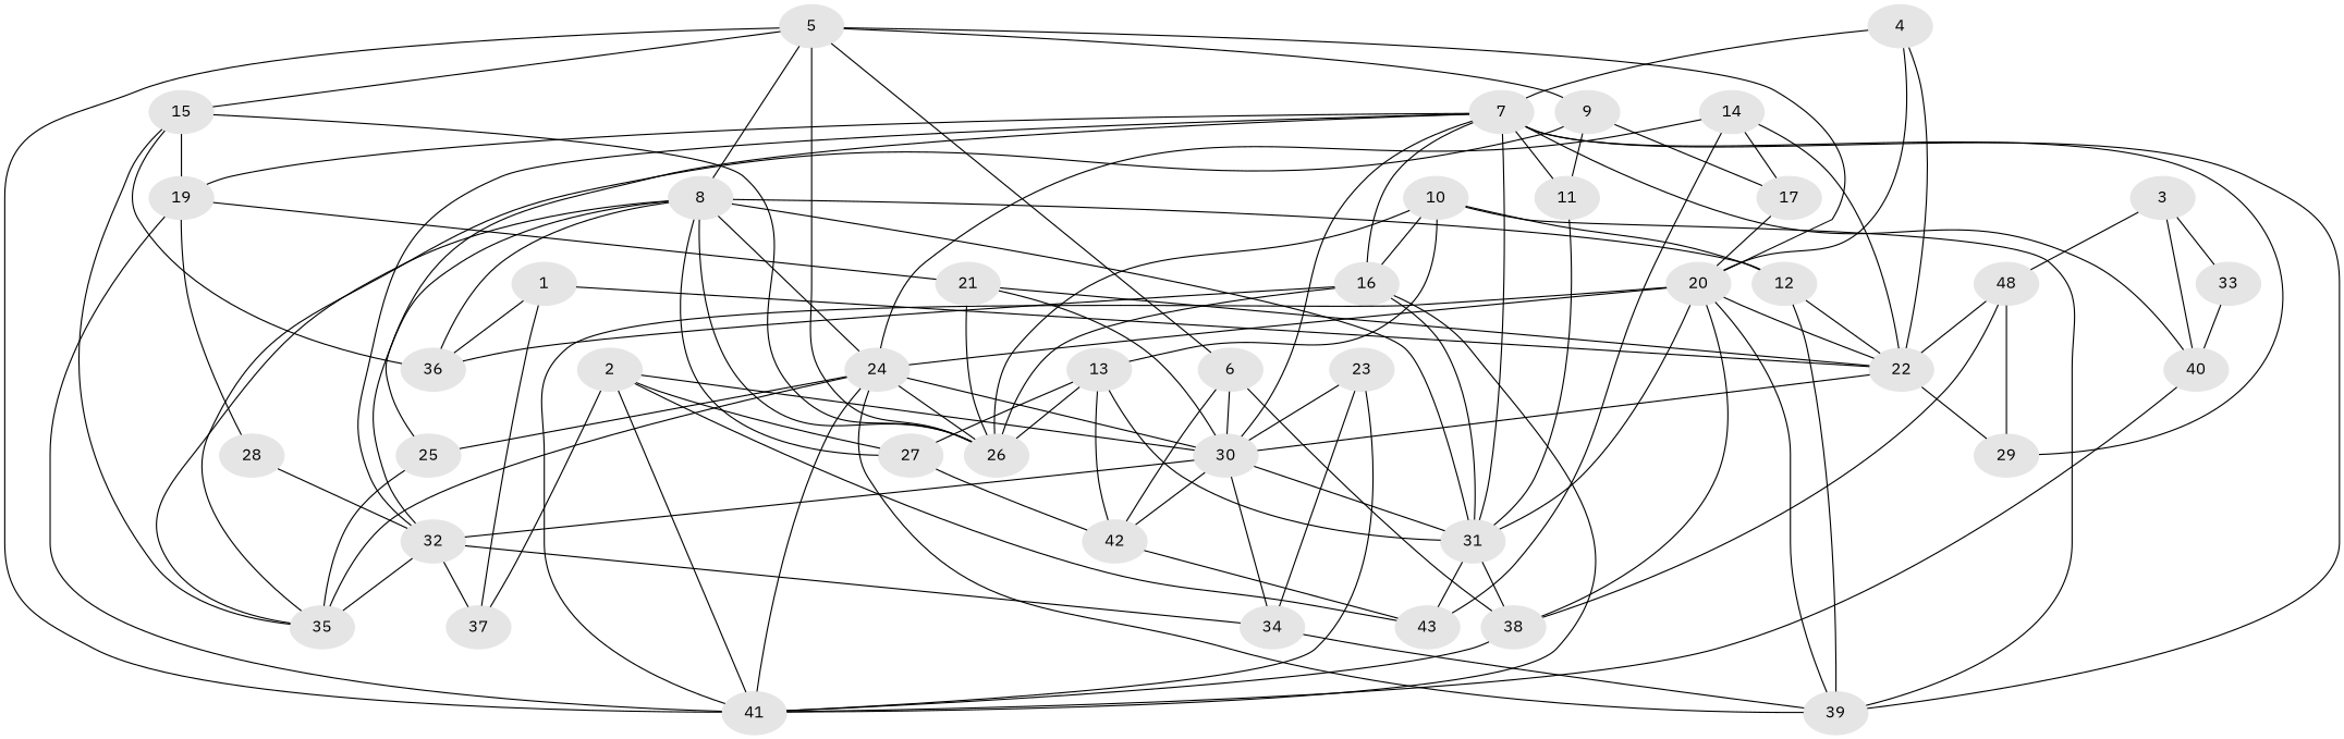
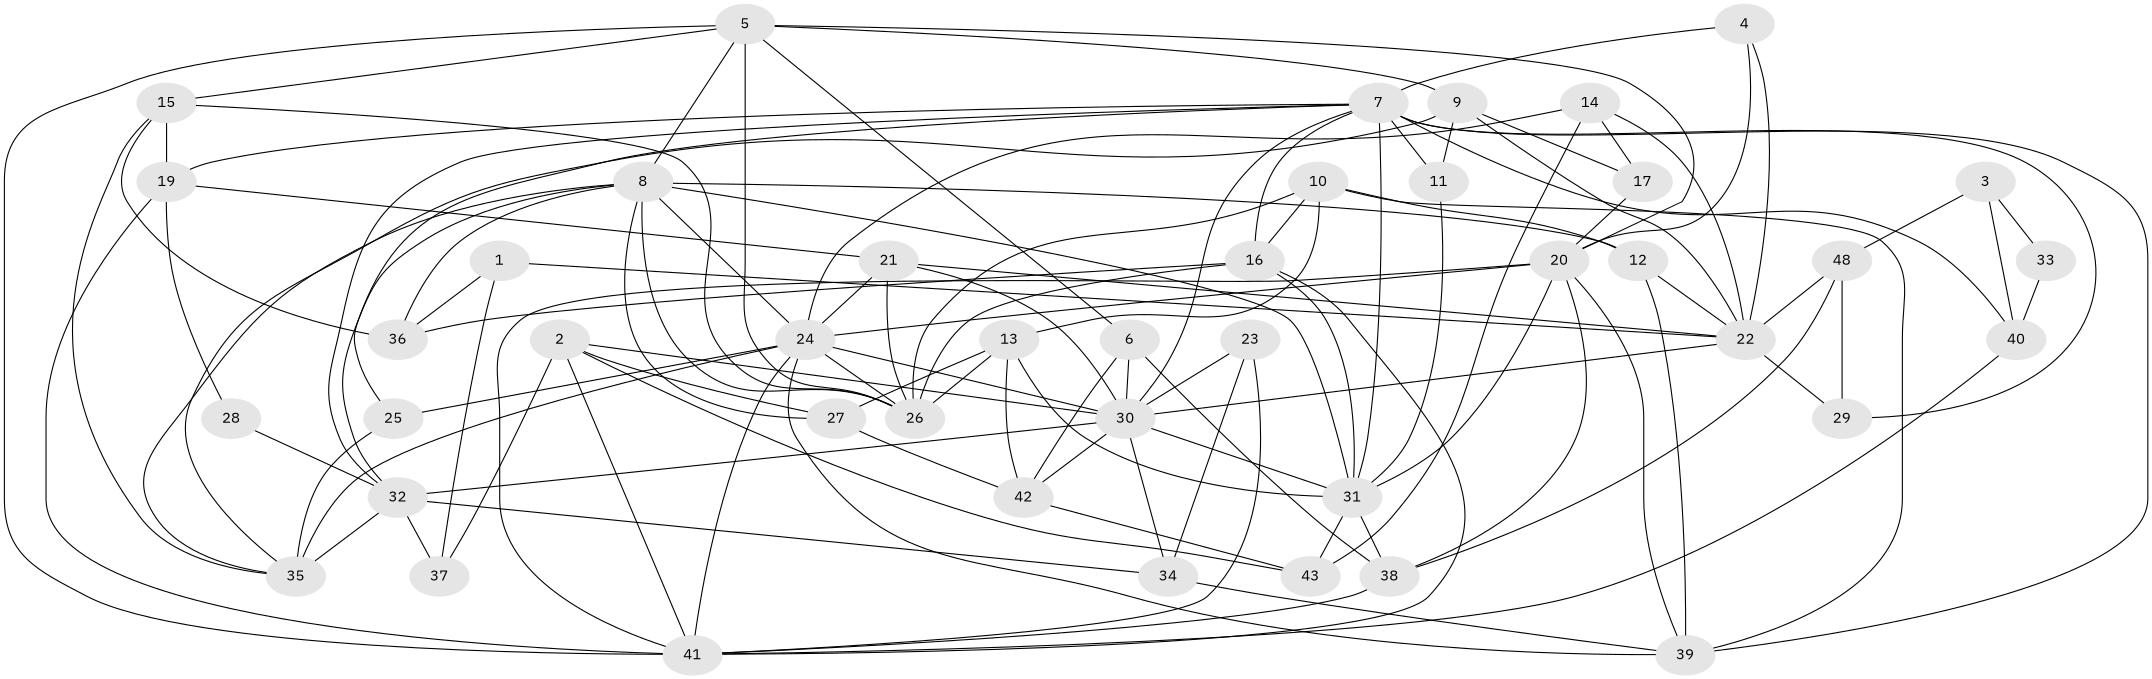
  graph {
    fontname="IBM Plex Sans"
    node [color=gray90 fontname="IBM Plex Sans" style=filled]
    edge [fontname="IBM Plex Sans" weight=1.0]
    1
    22
    36
    37
    30
    29
    2
    27
    41
    43
    42
    31
    32
    34
    n15 [label=48]
    3
    33
    40
    38
    4
    7
    20
    11
    16
    19
    25
    39
    24
    5
    6
    8
    9
    15
    26
    12
    35
    17
    28
    21
    10
    13
    14
    23
    1 -- 22
    1 -- 36
    1 -- 37
    22 -- 30
    22 -- 29
    30 -- 42
    30 -- 31 [weight=2.0]
    30 -- 32
    30 -- 34
    2 -- 37
    2 -- 30
    2 -- 27
    2 -- 41
    2 -- 43
    27 -- 42
    42 -- 43
    31 -- 43
    31 -- 38
    32 -- 37
    32 -- 34
    32 -- 35
    34 -- 39
    n15 -- 22
    n15 -- 29
    n15 -- 38
    3 -- n15
    3 -- 33
    3 -- 40
    33 -- 40 [weight=3.0]
    40 -- 41
    38 -- 41
    4 -- 22
    4 -- 7
    4 -- 20
    7 -- 30
    7 -- 29 [weight=2.0]
    7 -- 31
    7 -- 32
    7 -- 40
    7 -- 11
    7 -- 16
    7 -- 19
    7 -- 25
    7 -- 39
-   20 -- 22
+   9 -- 22
    20 -- 41
    20 -- 31
    20 -- 38
    20 -- 39
    20 -- 24
    11 -- 31
    16 -- 36
    16 -- 41
    16 -- 31
    16 -- 26
    19 -- 41
    19 -- 28
    19 -- 21
    25 -- 35
    24 -- 30
    24 -- 41
    24 -- 25
    24 -- 39
    24 -- 26
    24 -- 35 [weight=2.0]
    5 -- 41
    5 -- 20
    5 -- 6
    5 -- 8
    5 -- 9
    5 -- 15
    5 -- 26
    6 -- 30
    6 -- 42
    6 -- 38
    8 -- 36
    8 -- 27
    8 -- 31
    8 -- 32
    8 -- 24
    8 -- 26
    8 -- 12 [weight=2.0]
    8 -- 35
    9 -- 11
    9 -- 35
    9 -- 17
    15 -- 36
    15 -- 19
    15 -- 26
    15 -- 35
    12 -- 22
    12 -- 39
    17 -- 20
    28 -- 32
    21 -- 22
    21 -- 30
+   21 -- 24
    21 -- 26
    10 -- 16
    10 -- 39
    10 -- 26
    10 -- 12
    10 -- 13
    13 -- 27
    13 -- 42 [weight=2.0]
    13 -- 31 [weight=2.0]
    13 -- 26 [weight=2.0]
    14 -- 22
    14 -- 43
    14 -- 24
    14 -- 17
    23 -- 30 [weight=2.0]
    23 -- 41
    23 -- 34
  }
